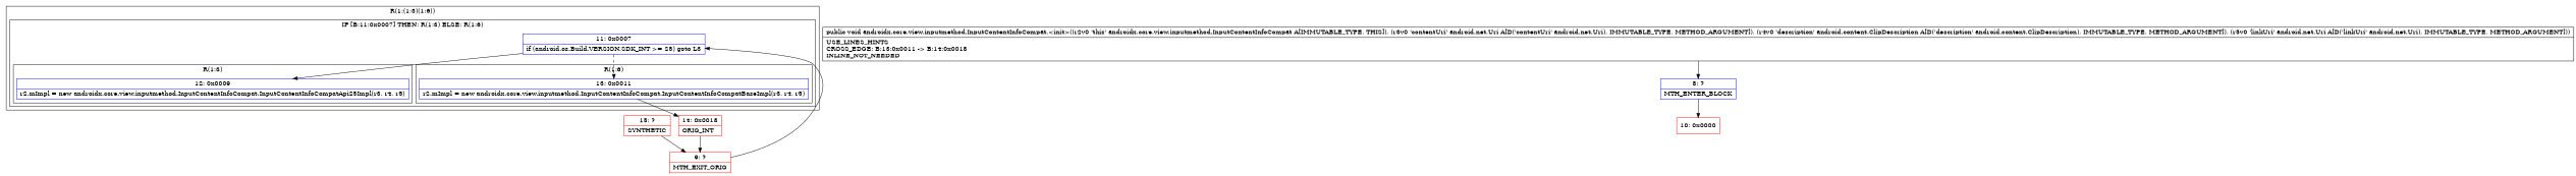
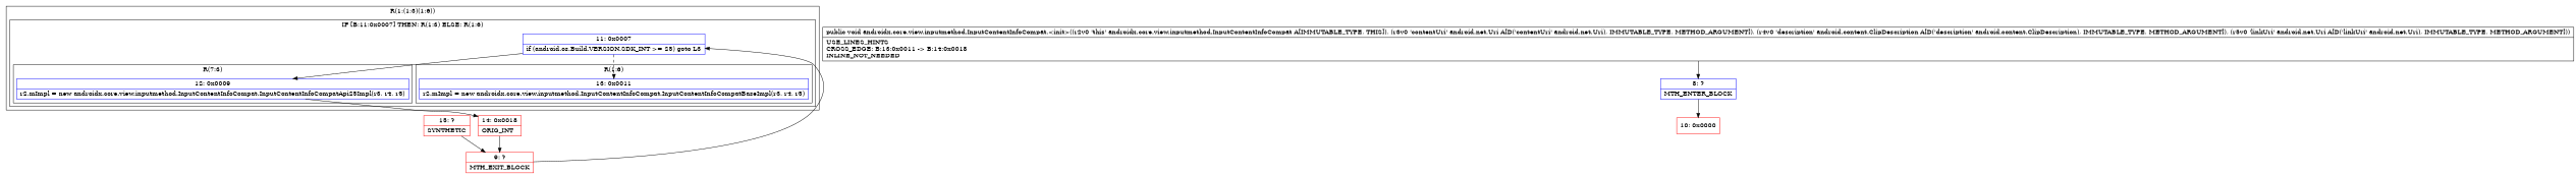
  digraph {
    node [color=blue shape=record]
    n1 [label="{12\:\ 0x0009|r2.mImpl = new androidx.core.view.inputmethod.InputContentInfoCompat.InputContentInfoCompatApi25Impl(r3, r4, r5)\l}"]
    n2 [label="{13\:\ 0x0011|r2.mImpl = new androidx.core.view.inputmethod.InputContentInfoCompat.InputContentInfoCompatBaseImpl(r3, r4, r5)\l}"]
    n3 [label="{11\:\ 0x0007|if (android.os.Build.VERSION.SDK_INT \>= 25) goto L3\l}"]
    n4 [color=red label="{14\:\ 0x0018|ORIG_INT\l}"]
    n5 [color=red label="{15\:\ ?|SYNTHETIC\l}"]
-   n6 [color=red label="{9\:\ ?|MTH_EXIT_ORIG\l}"]
+   n6 [color=red label="{9\:\ ?|MTH_EXIT_BLOCK\l}"]
    n7 [label="{8\:\ ?|MTH_ENTER_BLOCK\l}"]
    n8 [color=red label="{10\:\ 0x0000}"]
    n9 [label="{public void androidx.core.view.inputmethod.InputContentInfoCompat.\<init\>((r2v0 'this' androidx.core.view.inputmethod.InputContentInfoCompat A[IMMUTABLE_TYPE, THIS]), (r3v0 'contentUri' android.net.Uri A[D('contentUri' android.net.Uri), IMMUTABLE_TYPE, METHOD_ARGUMENT]), (r4v0 'description' android.content.ClipDescription A[D('description' android.content.ClipDescription), IMMUTABLE_TYPE, METHOD_ARGUMENT]), (r5v0 'linkUri' android.net.Uri A[D('linkUri' android.net.Uri), IMMUTABLE_TYPE, METHOD_ARGUMENT]))  | USE_LINES_HINTS\lCROSS_EDGE: B:13:0x0011 \-\> B:14:0x0018\lINLINE_NOT_NEEDED\l}" color=""]
    subgraph cluster_1 {
      label="R(1:(1:3)(1:6))"
      subgraph cluster_2 {
        label="IF [B:11:0x0007] THEN: R(1:3) ELSE: R(1:6)"
        n3
        subgraph cluster_3 {
-         label="R(1:3)"
+         label="R(7:3)"
          n1
        }
        subgraph cluster_4 {
          label="R(1:6)"
          n2
        }
      }
    }
-   n2 -> n4
+   n1 -> n4
    n3 -> n1
    n3 -> n2 [style=dashed]
    n4 -> n6
    n5 -> n6
    n6 -> n3
    n7 -> n8
    n9 -> n7
  }
